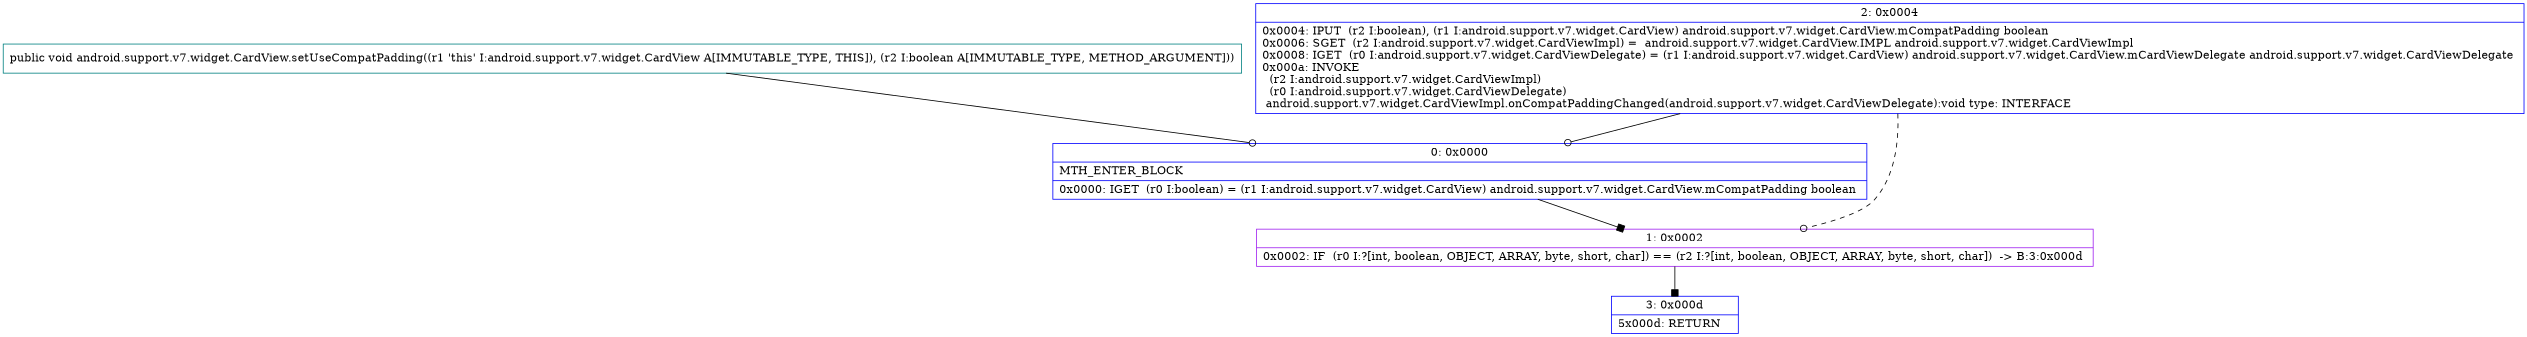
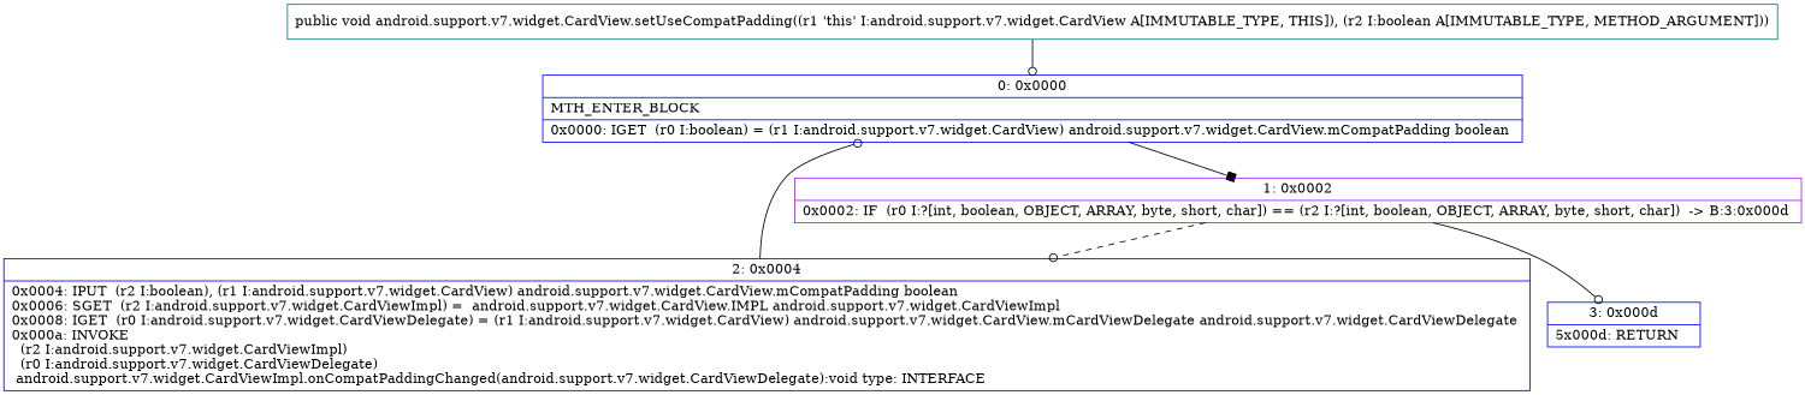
  digraph {
    node [color=blue shape=record]
    edge [arrowhead=odot]
    n1 [label="{0\:\ 0x0000|MTH_ENTER_BLOCK\l|0x0000: IGET  (r0 I:boolean) = (r1 I:android.support.v7.widget.CardView) android.support.v7.widget.CardView.mCompatPadding boolean \l}"]
    n2 [color=purple label="{1\:\ 0x0002|0x0002: IF  (r0 I:?[int, boolean, OBJECT, ARRAY, byte, short, char]) == (r2 I:?[int, boolean, OBJECT, ARRAY, byte, short, char])  \-\> B:3:0x000d \l}"]
    n3 [label="{2\:\ 0x0004|0x0004: IPUT  (r2 I:boolean), (r1 I:android.support.v7.widget.CardView) android.support.v7.widget.CardView.mCompatPadding boolean \l0x0006: SGET  (r2 I:android.support.v7.widget.CardViewImpl) =  android.support.v7.widget.CardView.IMPL android.support.v7.widget.CardViewImpl \l0x0008: IGET  (r0 I:android.support.v7.widget.CardViewDelegate) = (r1 I:android.support.v7.widget.CardView) android.support.v7.widget.CardView.mCardViewDelegate android.support.v7.widget.CardViewDelegate \l0x000a: INVOKE  \l  (r2 I:android.support.v7.widget.CardViewImpl)\l  (r0 I:android.support.v7.widget.CardViewDelegate)\l android.support.v7.widget.CardViewImpl.onCompatPaddingChanged(android.support.v7.widget.CardViewDelegate):void type: INTERFACE \l}"]
    n4 [label="{3\:\ 0x000d|5x000d: RETURN   \l}"]
    n5 [color=teal label="{public void android.support.v7.widget.CardView.setUseCompatPadding((r1 'this' I:android.support.v7.widget.CardView A[IMMUTABLE_TYPE, THIS]), (r2 I:boolean A[IMMUTABLE_TYPE, METHOD_ARGUMENT])) }"]
    n1 -> n2 [arrowhead=box]
-   n3 -> n2 [style=dashed]
-   n2 -> n4 [arrowhead=box]
+   n2 -> n3 [style=dashed]
+   n2 -> n4
    n3 -> n1
    n5 -> n1
  }
